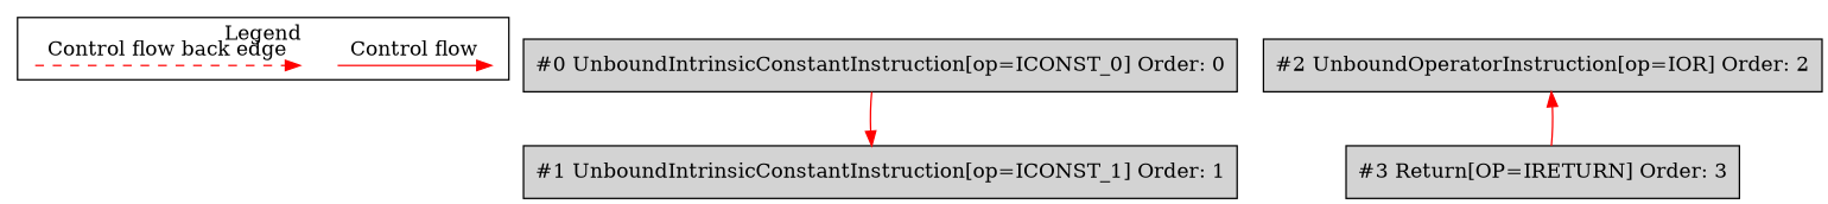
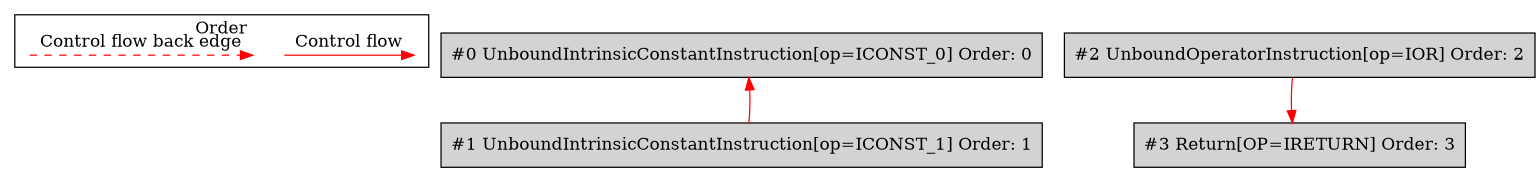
  digraph {
    ordering=in
    node [shape=point style=invis]
    edge [color=red]
    c0
    c1
    c2
    c3
    n5 [fillcolor=lightgrey label="#0 UnboundIntrinsicConstantInstruction[op=ICONST_0] Order: 0" shape=box style=filled]
    n6 [fillcolor=lightgrey label="#1 UnboundIntrinsicConstantInstruction[op=ICONST_1] Order: 1" shape=box style=filled]
    n7 [fillcolor=lightgrey label="#2 UnboundOperatorInstruction[op=IOR] Order: 2" shape=box style=filled]
    n8 [fillcolor=lightgrey label="#3 Return[OP=IRETURN] Order: 3" shape=box style=filled]
    subgraph cluster_1 {
-     label=Legend
+     label=Order
      subgraph sub_2 {
        label=Legend
        rank=same
        c0
        c1
        c2
        c3
      }
    }
    c0 -> c1 [label="Control flow" style=solid]
    c2 -> c3 [label="Control flow back edge" style=dashed]
-   n5 -> n6
-   n8 -> n7
+   n6 -> n5
+   n7 -> n8
  }
